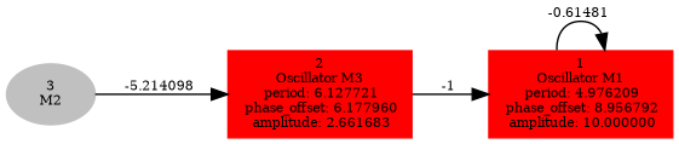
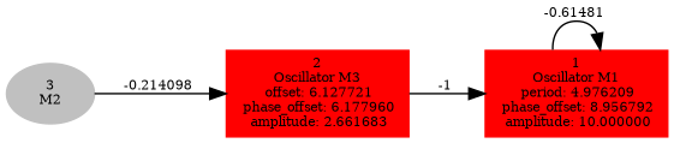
  digraph {
    forcelabels=true
    rankdir=LR
    node [color=red fontsize=8 shape=box style=filled]
    edge [fontsize=8]
    n1 [label=<1<BR />Oscillator M1<BR /> period: 4.976209<BR /> phase_offset: 8.956792<BR /> amplitude: 10.000000>]
-   n2 [label=<2<BR />Oscillator M3<BR /> period: 6.127721<BR /> phase_offset: 6.177960<BR /> amplitude: 2.661683>]
+   n2 [label=<2<BR />Oscillator M3<BR /> offset: 6.127721<BR /> phase_offset: 6.177960<BR /> amplitude: 2.661683>]
    n3 [color=grey label=<3<BR/>M2> shape=""]
    n1 -> n1 [label="-0.61481 "]
    n2 -> n1 [label="-1 "]
-   n3 -> n2 [label="-5.214098 "]
+   n3 -> n2 [label="-0.214098 "]
  }
